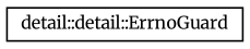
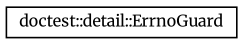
  digraph {
    rankdir=LR
    fontname=Merriweather
-   n1 [color=black fillcolor=white fontname=Merriweather fontsize=10 height=0.2 label="detail::detail::ErrnoGuard" shape=record style=filled width=0.4]
+   n1 [color=black fillcolor=white fontname=Merriweather fontsize=10 height=0.2 label="doctest::detail::ErrnoGuard" shape=record style=filled width=0.4]
  }
